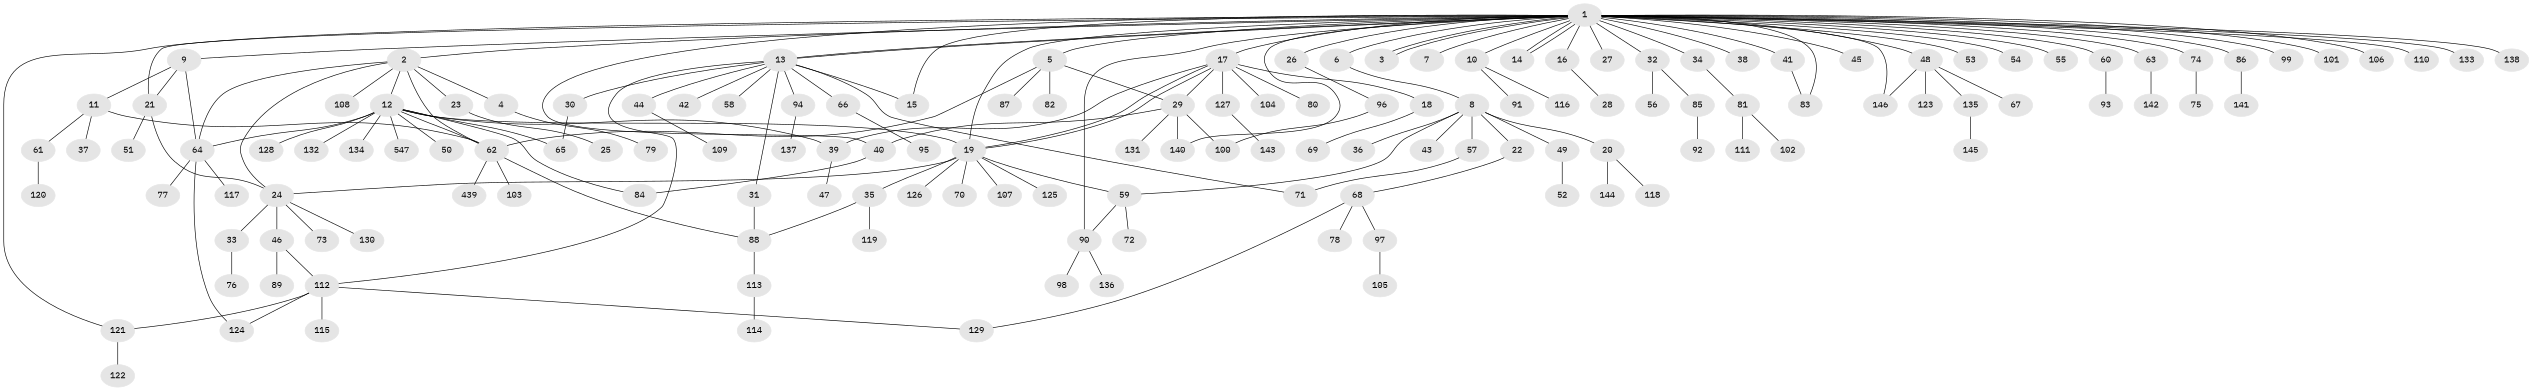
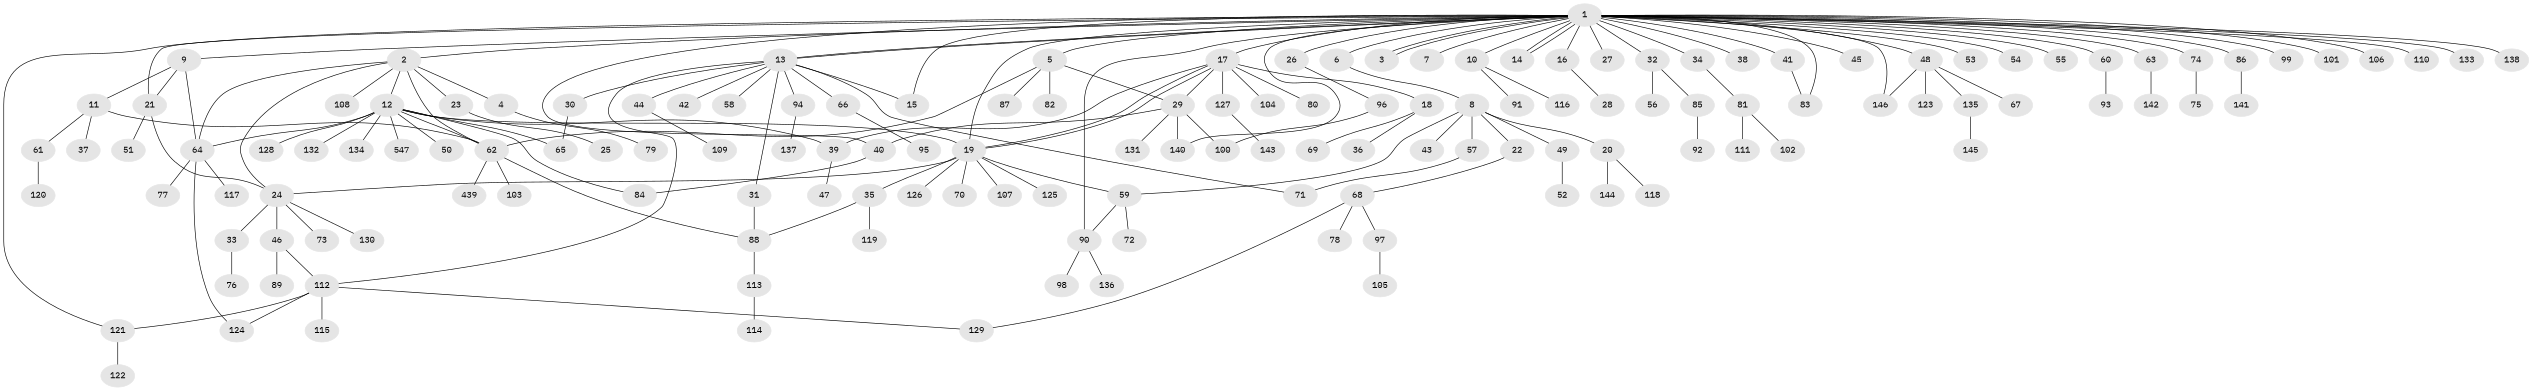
  graph {
    fontname="IBM Plex Mono"
    node [color=gray90 fontname="IBM Plex Mono" style=filled]
    edge [fontname="IBM Plex Mono"]
    1
    2
    3
    5
    6
    7
    9
    10
    13
    14
    15
    16
    17
    19
    21
    26
    27
    32
    34
    38
    40
    41
    45
    48
    53
    54
    55
    60
    63
    74
    83
    86
    90
    99
    101
    106
    110
    121
    133
    138
    140
    146
    4
    12
    23
    24
    62
    64
    108
    29
    82
    87
    8
    11
    91
    116
    30
    31
    42
    44
    58
    66
    71
    94
    112
    28
    39
    18
    80
    104
    127
    59
    35
    70
    107
    125
    126
    51
    96
    56
    85
    81
    84
    67
    123
    135
    93
    142
    75
    141
    98
    136
    122
    79
    50
    65
    128
    132
    134
    n100 [label=547]
    25
    33
    46
    73
    130
    88
    103
    n108 [label=439]
    77
    117
    124
    100
    131
    20
    22
    36
    43
    49
    57
    118
    144
    68
    52
    72
    37
    61
    120
    47
    109
    95
    137
    129
    115
    69
    143
    119
    78
    97
    76
    89
    113
    92
    102
    111
    145
    105
    114
    1 -- 2
    1 -- 3
    1 -- 3
    1 -- 5
    1 -- 6
    1 -- 7
    1 -- 9
    1 -- 10
    1 -- 13
    1 -- 13
    1 -- 14
    1 -- 14
    1 -- 15
    1 -- 16
    1 -- 17
    1 -- 19
    1 -- 21
    1 -- 26
    1 -- 27
    1 -- 32
    1 -- 34
    1 -- 38
    1 -- 40
    1 -- 41
    1 -- 45
    1 -- 48
    1 -- 53
    1 -- 54
    1 -- 55
    1 -- 60
    1 -- 63
    1 -- 74
    1 -- 83
    1 -- 86
    1 -- 90
    1 -- 99
    1 -- 101
    1 -- 106
    1 -- 110
    1 -- 121
    1 -- 133
    1 -- 138
    1 -- 140
    1 -- 146
    2 -- 4
    2 -- 12
    2 -- 23
    2 -- 24
    2 -- 62
    2 -- 64
    2 -- 108
    5 -- 62
    5 -- 29
    5 -- 82
    5 -- 87
    6 -- 8
    9 -- 21
    9 -- 64
    9 -- 11
    10 -- 91
    10 -- 116
    13 -- 15
    13 -- 30
    13 -- 31
    13 -- 42
    13 -- 44
    13 -- 58
    13 -- 66
    13 -- 71
    13 -- 94
    13 -- 112
    16 -- 28
    17 -- 19
    17 -- 19
    17 -- 29
    17 -- 39
    17 -- 18
    17 -- 80
    17 -- 104
    17 -- 127
    19 -- 24
    19 -- 59
    19 -- 35
    19 -- 70
    19 -- 107
    19 -- 125
    19 -- 126
    21 -- 24
    21 -- 51
    26 -- 96
    32 -- 56
    32 -- 85
    34 -- 81
    40 -- 84
    41 -- 83
    48 -- 146
    48 -- 67
    48 -- 123
    48 -- 135
    60 -- 93
    63 -- 142
    74 -- 75
    86 -- 141
    90 -- 98
    90 -- 136
    121 -- 122
    4 -- 79
    12 -- 19
    12 -- 62
    12 -- 64
    12 -- 39
    12 -- 84
    12 -- 50
    12 -- 65
    12 -- 128
    12 -- 132
    12 -- 134
    12 -- n100
    23 -- 25
    24 -- 33
    24 -- 46
    24 -- 73
    24 -- 130
    62 -- 88
    62 -- 103
    62 -- n108
    64 -- 77
    64 -- 117
    64 -- 124
    29 -- 40
    29 -- 140
    29 -- 100
    29 -- 131
    8 -- 59
    8 -- 20
    8 -- 22
-   8 -- 36
+   18 -- 36
    8 -- 43
    8 -- 49
    8 -- 57
    11 -- 62
    11 -- 37
    11 -- 61
    30 -- 65
    31 -- 88
    44 -- 109
    66 -- 95
    94 -- 137
    112 -- 121
    112 -- 124
    112 -- 129
    112 -- 115
    39 -- 47
    18 -- 69
    127 -- 143
    59 -- 90
    59 -- 72
    35 -- 88
    35 -- 119
    96 -- 100
    85 -- 92
    81 -- 102
    81 -- 111
    135 -- 145
    33 -- 76
    46 -- 112
    46 -- 89
    88 -- 113
    20 -- 118
    20 -- 144
    22 -- 68
    49 -- 52
    57 -- 71
    68 -- 129
    68 -- 78
    68 -- 97
    61 -- 120
    97 -- 105
    113 -- 114
  }
